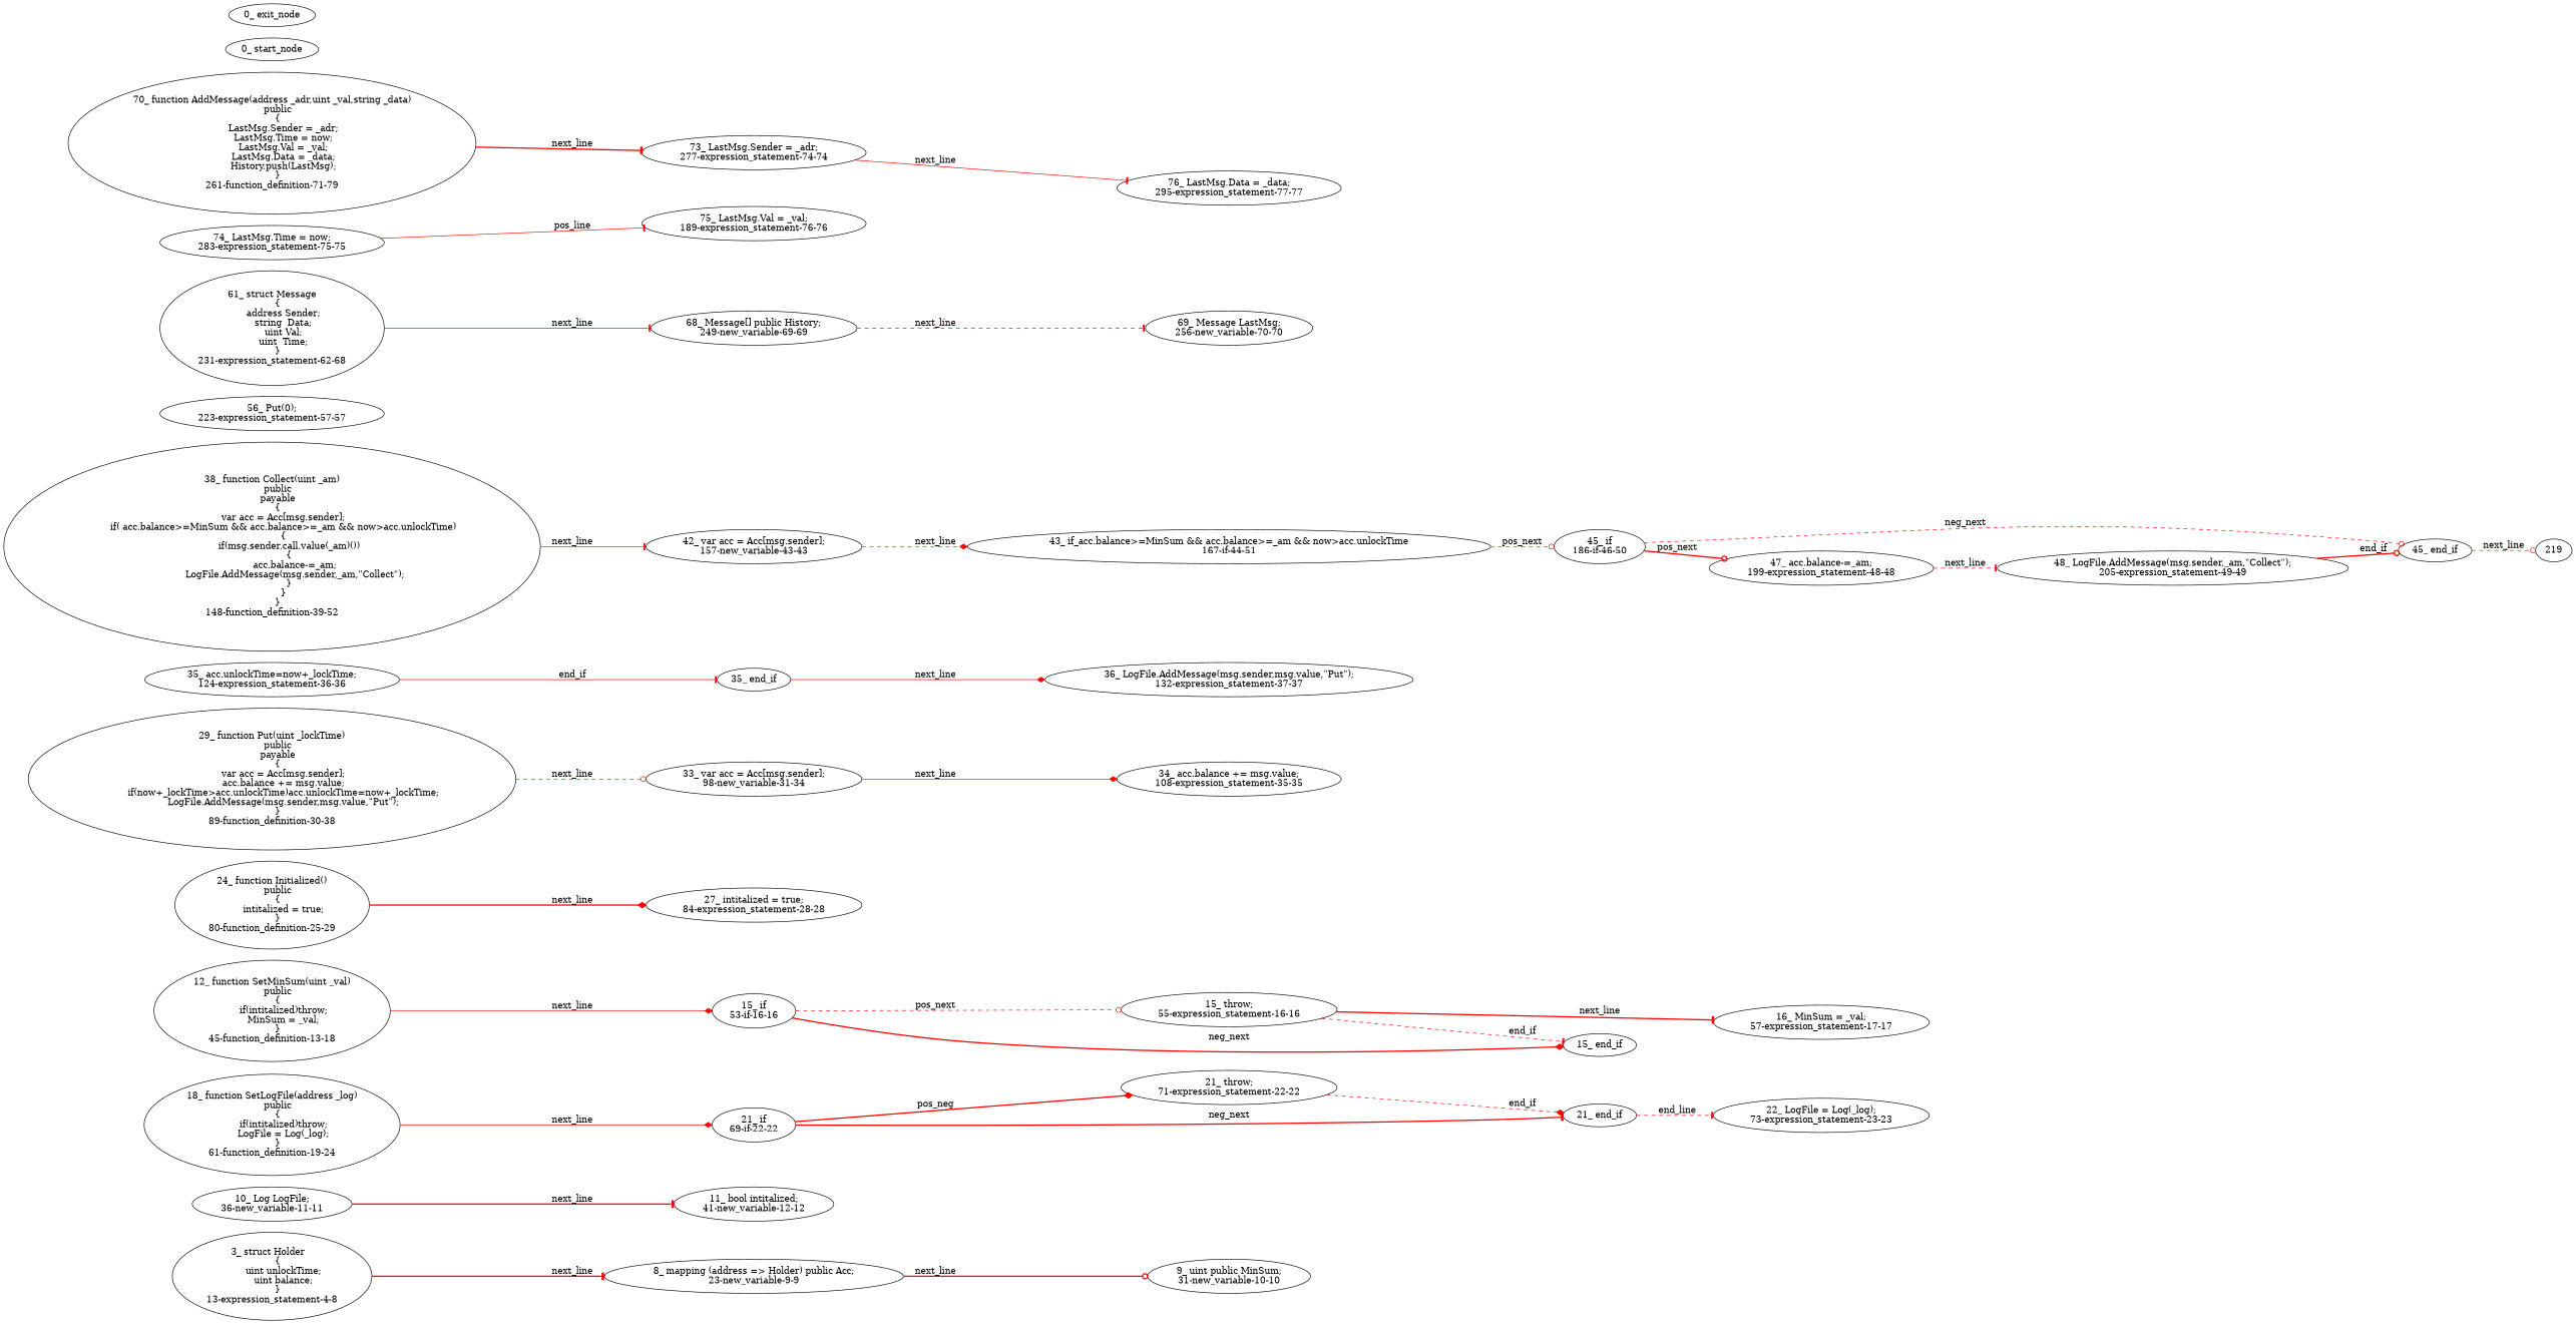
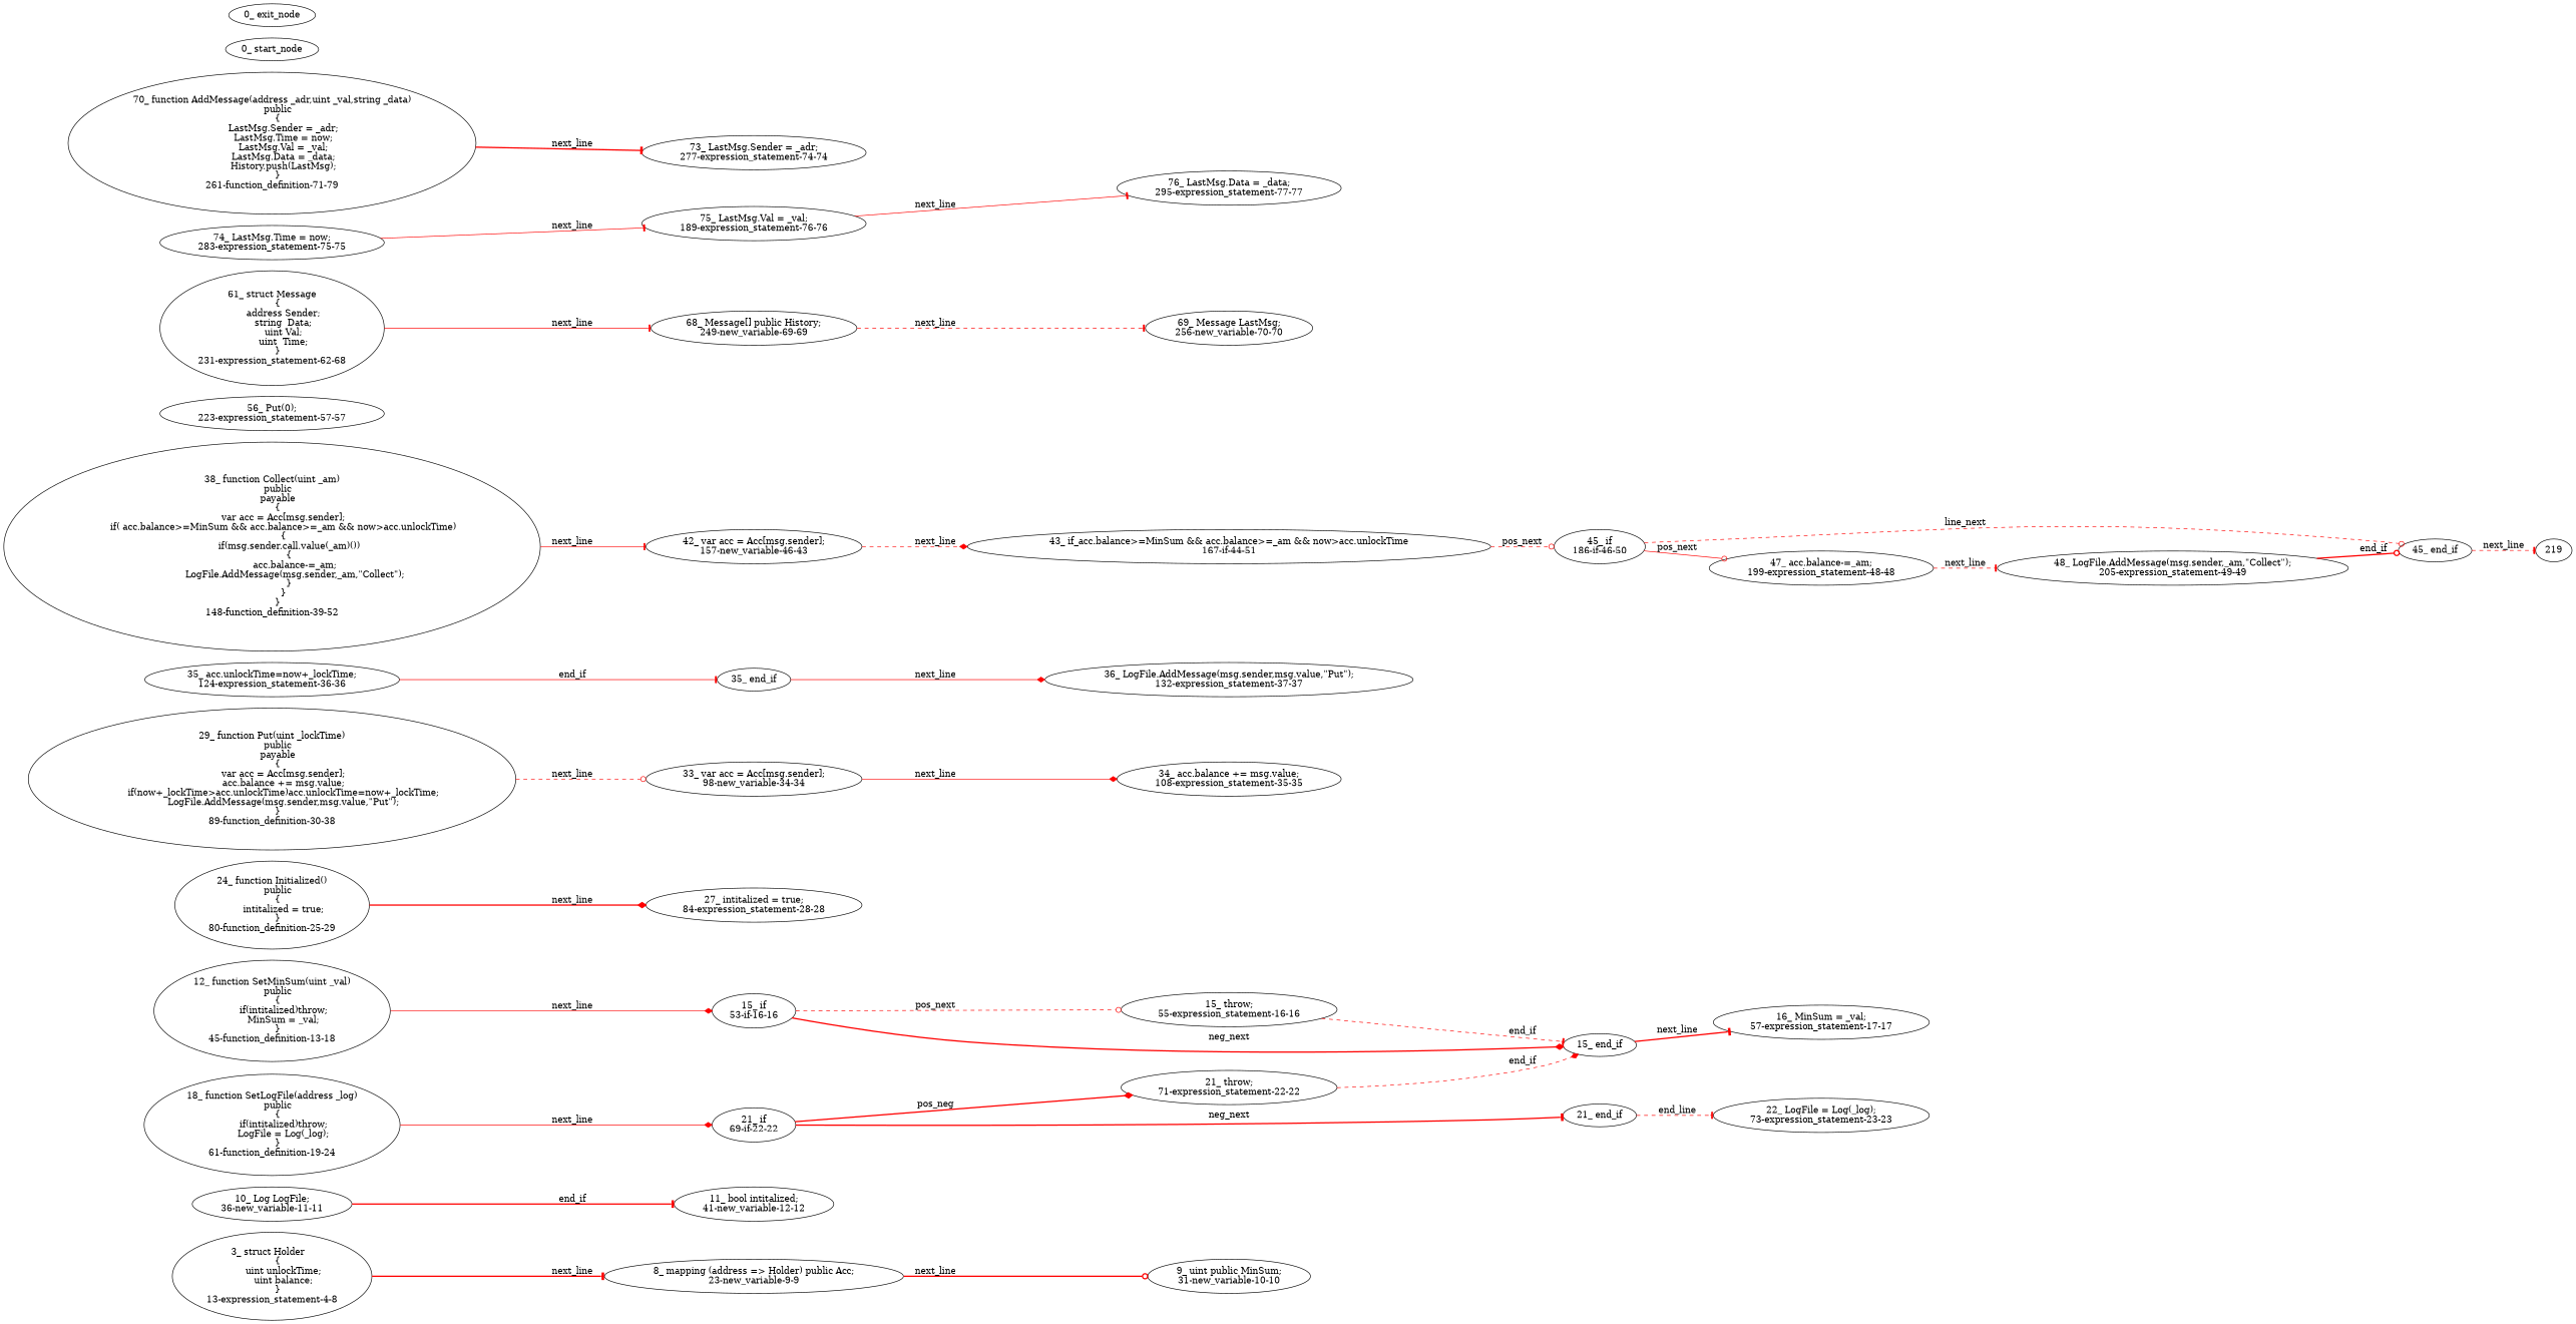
  digraph {
    rankdir=LR
    node [type_label=expression_statement]
    edge [arrowhead=tee color=red controlflow_type=next_line edge_type=CFG_edge style=dashed]
    n1 [label="3_ struct Holder   \n    {\n        uint unlockTime;\n        uint balance;\n    }\n13-expression_statement-4-8" method="Holder()"]
    n2 [label="8_ mapping (address => Holder) public Acc;\n23-new_variable-9-9" type_label=new_variable]
    n3 [label="9_ uint public MinSum;\n31-new_variable-10-10" type_label=new_variable]
    n4 [label="10_ Log LogFile;\n36-new_variable-11-11" type_label=new_variable]
    n5 [label="11_ bool intitalized;\n41-new_variable-12-12" type_label=new_variable]
    n6 [label="12_ function SetMinSum(uint _val)\n    public\n    {\n        if(intitalized)throw;\n        MinSum = _val;\n    }\n45-function_definition-13-18" method="SetMinSum(uint _val)" type_label=function_definition]
    n7 [label="15_ if\n53-if-16-16" method="SetMinSum(uint _val)" type_label=if]
    n8 [label="15_ end_if" method="SetMinSum(uint _val)" type_label=end_if]
    n9 [label="15_ throw;\n55-expression_statement-16-16" method="SetMinSum(uint _val)"]
    n10 [label="16_ MinSum = _val;\n57-expression_statement-17-17" method="SetMinSum(uint _val)"]
    n11 [label="18_ function SetLogFile(address _log)\n    public\n    {\n        if(intitalized)throw;\n        LogFile = Log(_log);\n    }\n61-function_definition-19-24" method="SetLogFile(address _log)" type_label=function_definition]
    n12 [label="21_ if\n69-if-22-22" method="SetLogFile(address _log)" type_label=if]
    n13 [label="21_ end_if" method="SetLogFile(address _log)" type_label=end_if]
    n14 [label="21_ throw;\n71-expression_statement-22-22" method="SetLogFile(address _log)"]
    n15 [label="22_ LogFile = Log(_log);\n73-expression_statement-23-23" method="SetLogFile(address _log)"]
    n16 [label="24_ function Initialized()\n    public\n    {\n        intitalized = true;\n    }\n80-function_definition-25-29" method="Initialized()" type_label=function_definition]
    n17 [label="27_ intitalized = true;\n84-expression_statement-28-28" method="Initialized()"]
    n18 [label="29_ function Put(uint _lockTime)\n    public\n    payable\n    {\n        var acc = Acc[msg.sender];\n        acc.balance += msg.value;\n        if(now+_lockTime>acc.unlockTime)acc.unlockTime=now+_lockTime;\n        LogFile.AddMessage(msg.sender,msg.value,\"Put\");\n    }\n89-function_definition-30-38" method="Put(uint _lockTime)" type_label=function_definition]
-   n19 [label="33_ var acc = Acc[msg.sender];\n98-new_variable-31-34" method="Put(uint _lockTime)" type_label=new_variable]
+   n19 [label="33_ var acc = Acc[msg.sender];\n98-new_variable-34-34" method="Put(uint _lockTime)" type_label=new_variable]
    n20 [label="34_ acc.balance += msg.value;\n108-expression_statement-35-35" method="Put(uint _lockTime)"]
    n21 [label="35_ end_if" method="Put(uint _lockTime)" type_label=end_if]
    n22 [label="36_ LogFile.AddMessage(msg.sender,msg.value,\"Put\");\n132-expression_statement-37-37" method="Put(uint _lockTime)"]
    n23 [label="35_ acc.unlockTime=now+_lockTime;\n124-expression_statement-36-36" method="Put(uint _lockTime)"]
    n24 [label="38_ function Collect(uint _am)\n    public\n    payable\n    {\n        var acc = Acc[msg.sender];\n        if( acc.balance>=MinSum && acc.balance>=_am && now>acc.unlockTime)\n        {\n            if(msg.sender.call.value(_am)())\n            {\n                acc.balance-=_am;\n                LogFile.AddMessage(msg.sender,_am,\"Collect\");\n            }\n        }\n    }\n148-function_definition-39-52" method="Collect(uint _am)" type_label=function_definition]
-   n25 [label="42_ var acc = Acc[msg.sender];\n157-new_variable-43-43" method="Collect(uint _am)" type_label=new_variable]
+   n25 [label="42_ var acc = Acc[msg.sender];\n157-new_variable-46-43" method="Collect(uint _am)" type_label=new_variable]
    n26 [label="43_ if_acc.balance>=MinSum && acc.balance>=_am && now>acc.unlockTime\n167-if-44-51" method="Collect(uint _am)" type_label=if]
    n27 [label="45_ if\n186-if-46-50" method="Collect(uint _am)" type_label=if]
    n28 [label="45_ end_if" method="Collect(uint _am)" type_label=end_if]
    n29 [label="47_ acc.balance-=_am;\n199-expression_statement-48-48" method="Collect(uint _am)"]
    219 [type_label=""]
    n31 [label="48_ LogFile.AddMessage(msg.sender,_am,\"Collect\");\n205-expression_statement-49-49" method="Collect(uint _am)"]
    n32 [label="56_ Put(0);\n223-expression_statement-57-57"]
    n33 [label="61_ struct Message\n    {\n        address Sender;\n        string  Data;\n        uint Val;\n        uint  Time;\n    }\n231-expression_statement-62-68" method="Message()"]
    n34 [label="68_ Message[] public History;\n249-new_variable-69-69" type_label=new_variable]
    n35 [label="69_ Message LastMsg;\n256-new_variable-70-70" type_label=new_variable]
    n36 [label="70_ function AddMessage(address _adr,uint _val,string _data)\n    public\n    {\n        LastMsg.Sender = _adr;\n        LastMsg.Time = now;\n        LastMsg.Val = _val;\n        LastMsg.Data = _data;\n        History.push(LastMsg);\n    }\n261-function_definition-71-79" method="AddMessage(address _adr,uint _val,string _data)" type_label=function_definition]
    n37 [label="73_ LastMsg.Sender = _adr;\n277-expression_statement-74-74" method="AddMessage(address _adr,uint _val,string _data)"]
    n38 [label="74_ LastMsg.Time = now;\n283-expression_statement-75-75" method="AddMessage(address _adr,uint _val,string _data)"]
    n39 [label="75_ LastMsg.Val = _val;\n189-expression_statement-76-76" method="AddMessage(address _adr,uint _val,string _data)"]
    n40 [label="76_ LastMsg.Data = _data;\n295-expression_statement-77-77" method="AddMessage(address _adr,uint _val,string _data)"]
    n41 [label="0_ start_node" type_label=start]
    n42 [label="0_ exit_node" type_label=exit]
    n1 -> n2 [label=next_line style=bold]
    n2 -> n3 [arrowhead=odot label=next_line style=bold]
-   n4 -> n5 [label=next_line style=bold]
+   n4 -> n5 [label=end_if style=bold]
    n6 -> n7 [arrowhead=diamond label=next_line style=solid]
    n7 -> n8 [arrowhead=diamond controlflow_type=neg_next label=neg_next style=bold]
    n7 -> n9 [arrowhead=odot controlflow_type=pos_next label=pos_next]
-   n9 -> n10 [label=next_line style=bold]
+   n8 -> n10 [label=next_line style=bold]
    n9 -> n8 [controlflow_type=end_if label=end_if]
    n11 -> n12 [arrowhead=diamond label=next_line style=solid]
    n12 -> n13 [controlflow_type=neg_next label=neg_next style=bold]
    n12 -> n14 [arrowhead=diamond controlflow_type=pos_next label=pos_neg style=bold]
    n13 -> n15 [label=end_line]
-   n14 -> n13 [arrowhead=diamond controlflow_type=end_if label=end_if]
+   n14 -> n8 [arrowhead=diamond controlflow_type=end_if label=end_if]
    n16 -> n17 [arrowhead=diamond label=next_line style=bold]
    n18 -> n19 [arrowhead=odot label=next_line]
    n19 -> n20 [arrowhead=diamond label=next_line style=solid]
    n21 -> n22 [arrowhead=diamond label=next_line style=solid]
    n23 -> n21 [controlflow_type=end_if label=end_if style=solid]
    n24 -> n25 [label=next_line style=solid]
    n25 -> n26 [arrowhead=diamond label=next_line]
    n26 -> n27 [arrowhead=odot controlflow_type=pos_next label=pos_next]
-   n27 -> n28 [arrowhead=odot controlflow_type=neg_next label=neg_next]
-   n27 -> n29 [arrowhead=odot controlflow_type=pos_next label=pos_next style=bold]
-   n28 -> 219 [arrowhead=odot label=next_line]
+   n27 -> n28 [arrowhead=odot controlflow_type=neg_next label=line_next]
+   n27 -> n29 [arrowhead=odot controlflow_type=pos_next label=pos_next style=solid]
+   n28 -> 219 [label=next_line]
    n29 -> n31 [label=next_line]
    n31 -> n28 [arrowhead=odot controlflow_type=end_if label=end_if style=bold]
    n33 -> n34 [label=next_line style=solid]
    n34 -> n35 [label=next_line]
    n36 -> n37 [label=next_line style=bold]
-   n38 -> n39 [label=pos_line style=solid]
-   n37 -> n40 [label=next_line style=solid]
+   n38 -> n39 [label=next_line style=solid]
+   n39 -> n40 [label=next_line style=solid]
  }
